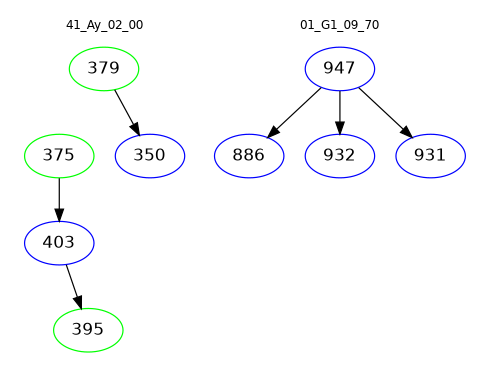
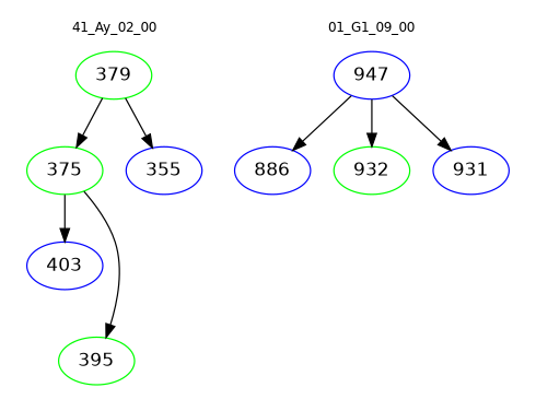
  digraph {
    fontname="DejaVu Sans"
    node [color=blue fontname="DejaVu Sans"]
    edge [color=black fontname="DejaVu Sans"]
    n1 [color=green label=379]
    n2 [color=green label=375]
    n3 [label=403]
-   n4 [label=350]
+   n4 [label=355]
    n5 [color=green label=395]
    n6 [label=947]
    n7 [label=886]
-   n8 [label=932]
+   n8 [color=green label=932]
    n9 [label=931]
    subgraph cluster_1 {
      color=white
      fontsize=10
      label="41_Ay_02_00"
      n1
      n2
      n3
      n4
      n5
    }
    subgraph cluster_2 {
      color=white
      fontsize=10
-     label="01_G1_09_70"
+     label="01_G1_09_00"
      n6
      n7
      n8
      n9
    }
+   n1 -> n2
    n1 -> n4
    n2 -> n3
-   n3 -> n5
+   n2 -> n5
    n6 -> n7
    n6 -> n8
    n6 -> n9
  }
